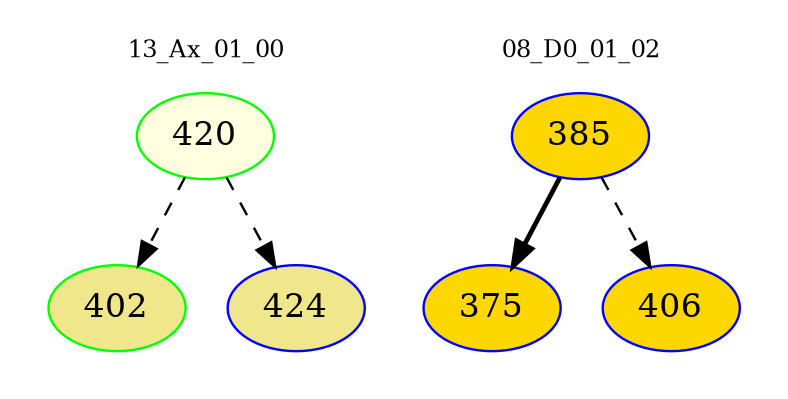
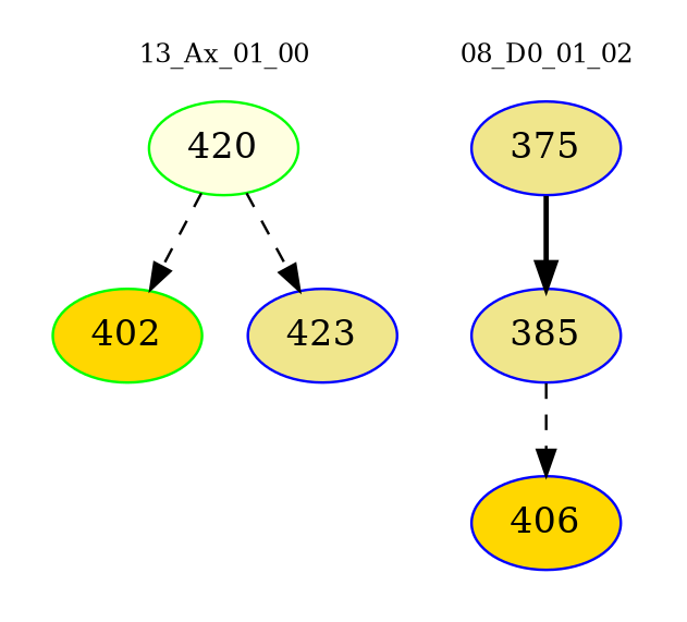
  digraph {
    node [color=blue fillcolor=gold style=filled]
    edge [color=black style=dashed]
    n1 [color=green fillcolor=lightyellow label=420]
-   n2 [color=green fillcolor=khaki label=402]
-   n3 [fillcolor=khaki label=424]
-   n4 [label=385]
-   n5 [label=375]
+   n2 [color=green label=402]
+   n3 [fillcolor=khaki label=423]
+   n4 [fillcolor=khaki label=385]
+   n5 [fillcolor=khaki label=375]
    n6 [label=406]
    subgraph cluster_1 {
      color=white
      fontsize=10
      label="13_Ax_01_00"
      n1
      n2
      n3
    }
    subgraph cluster_2 {
      color=white
      fontsize=10
      label="08_D0_01_02"
      n4
      n5
      n6
    }
    n1 -> n2
    n1 -> n3
-   n4 -> n5 [style=bold]
+   n5 -> n4 [style=bold]
    n4 -> n6
  }
